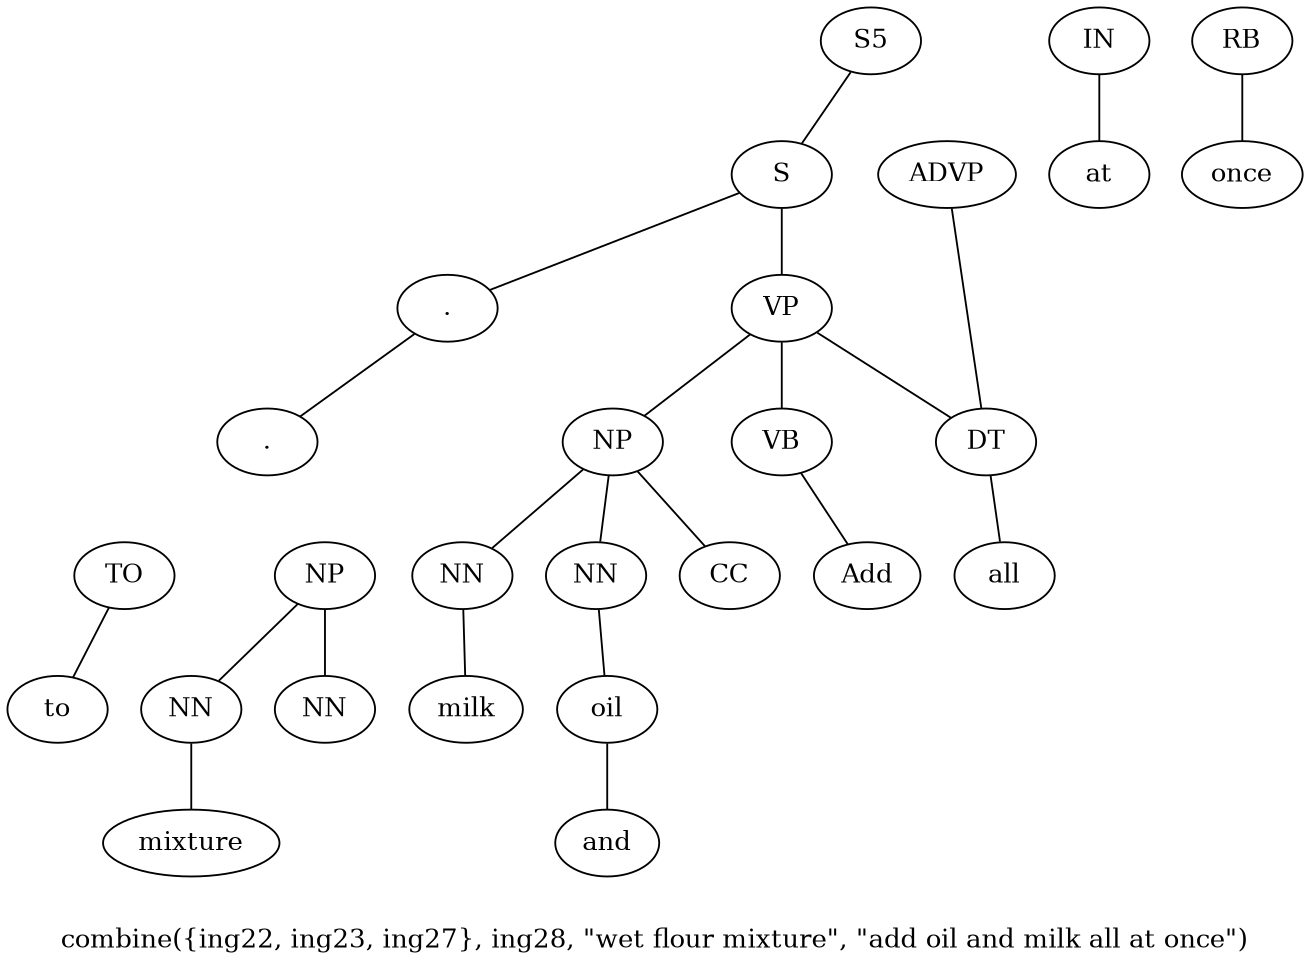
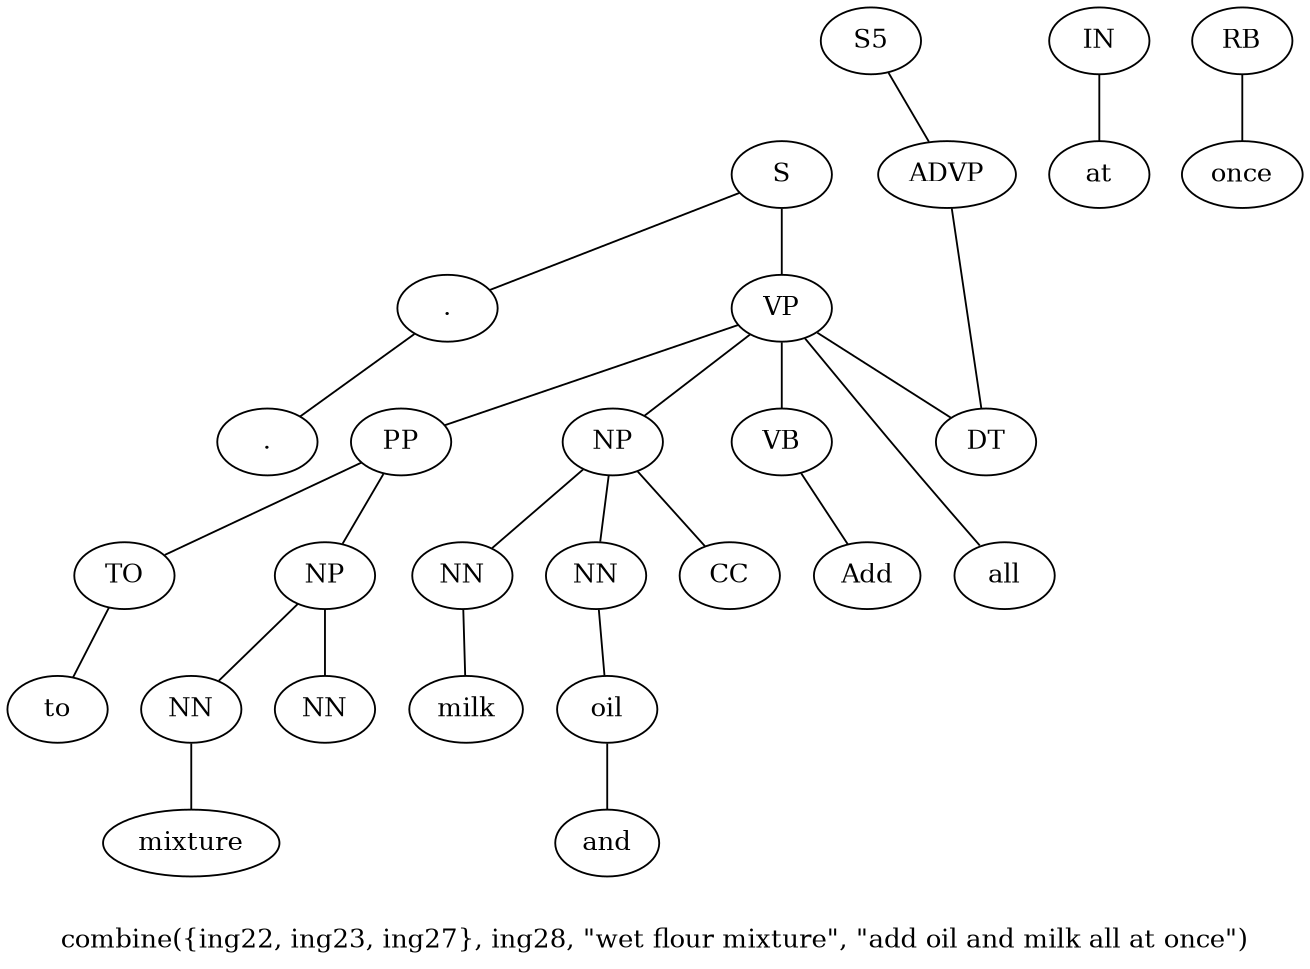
  graph {
    label="combine({ing22, ing23, ing27}, ing28, \"wet flour mixture\", \"add oil and milk all at once\")"
    n1 [label=S5]
    n2 [label=S]
    n3 [label=VP]
    n4 [label="."]
    n5 [label=VB]
    n6 [label=NP]
+   n7 [label=PP]
    n8 [label=DT]
    n9 [label="."]
    n10 [label=Add]
    n11 [label=NN]
    n12 [label=CC]
    n13 [label=NN]
    n14 [label=ADVP]
    n15 [label=TO]
    n16 [label=NP]
    n17 [label=oil]
    n18 [label=milk]
    n19 [label=and]
    n20 [label=all]
    n21 [label=IN]
    n22 [label=at]
    n23 [label=RB]
    n24 [label=once]
    n25 [label=to]
    n26 [label=NN]
    n27 [label=NN]
    n28 [label=mixture]
-   n1 -- n2
+   n1 -- n14
    n2 -- n3
    n2 -- n4
    n3 -- n5
    n3 -- n6
+   n3 -- n7
    n3 -- n8
    n4 -- n9
    n5 -- n10
    n6 -- n11
    n6 -- n12
    n6 -- n13
-   n8 -- n20
+   n7 -- n15
+   n7 -- n16
+   n3 -- n20
    n11 -- n17
    n13 -- n18
    n14 -- n8
    n15 -- n25
    n16 -- n26
    n16 -- n27
    n17 -- n19
    n21 -- n22
    n23 -- n24
    n27 -- n28
  }
